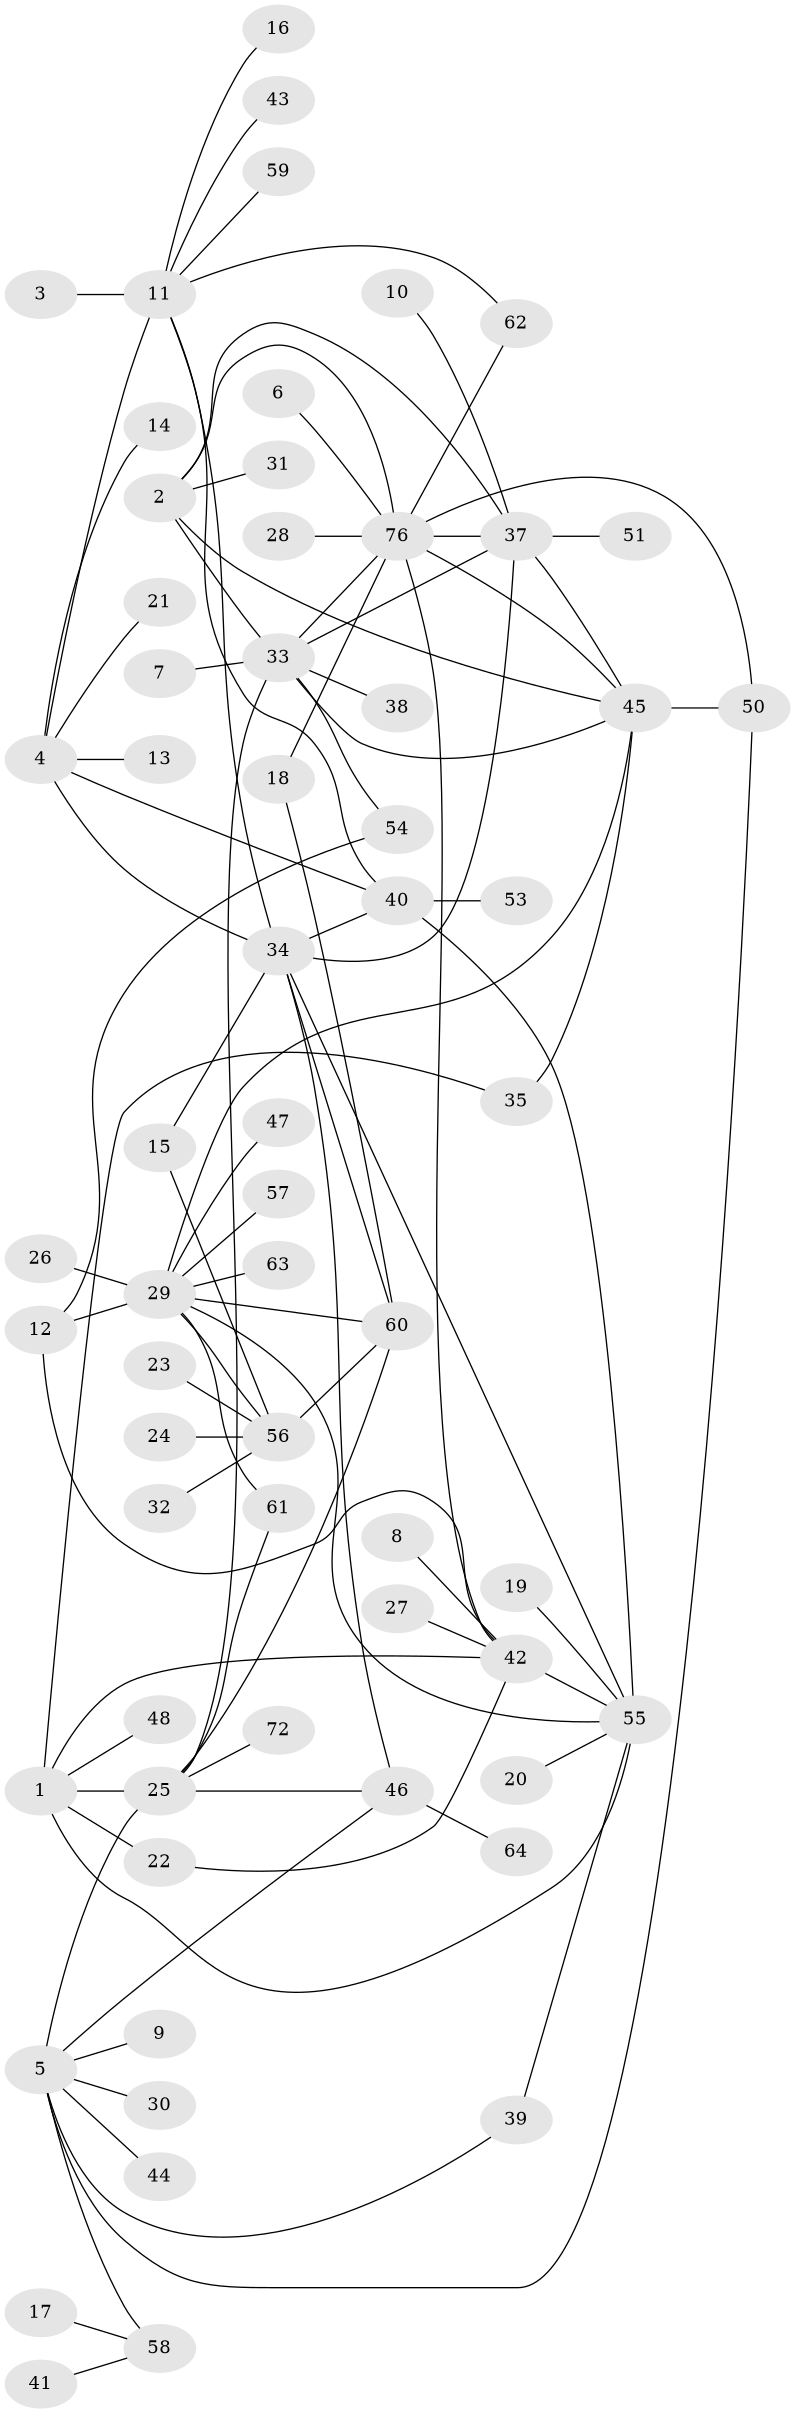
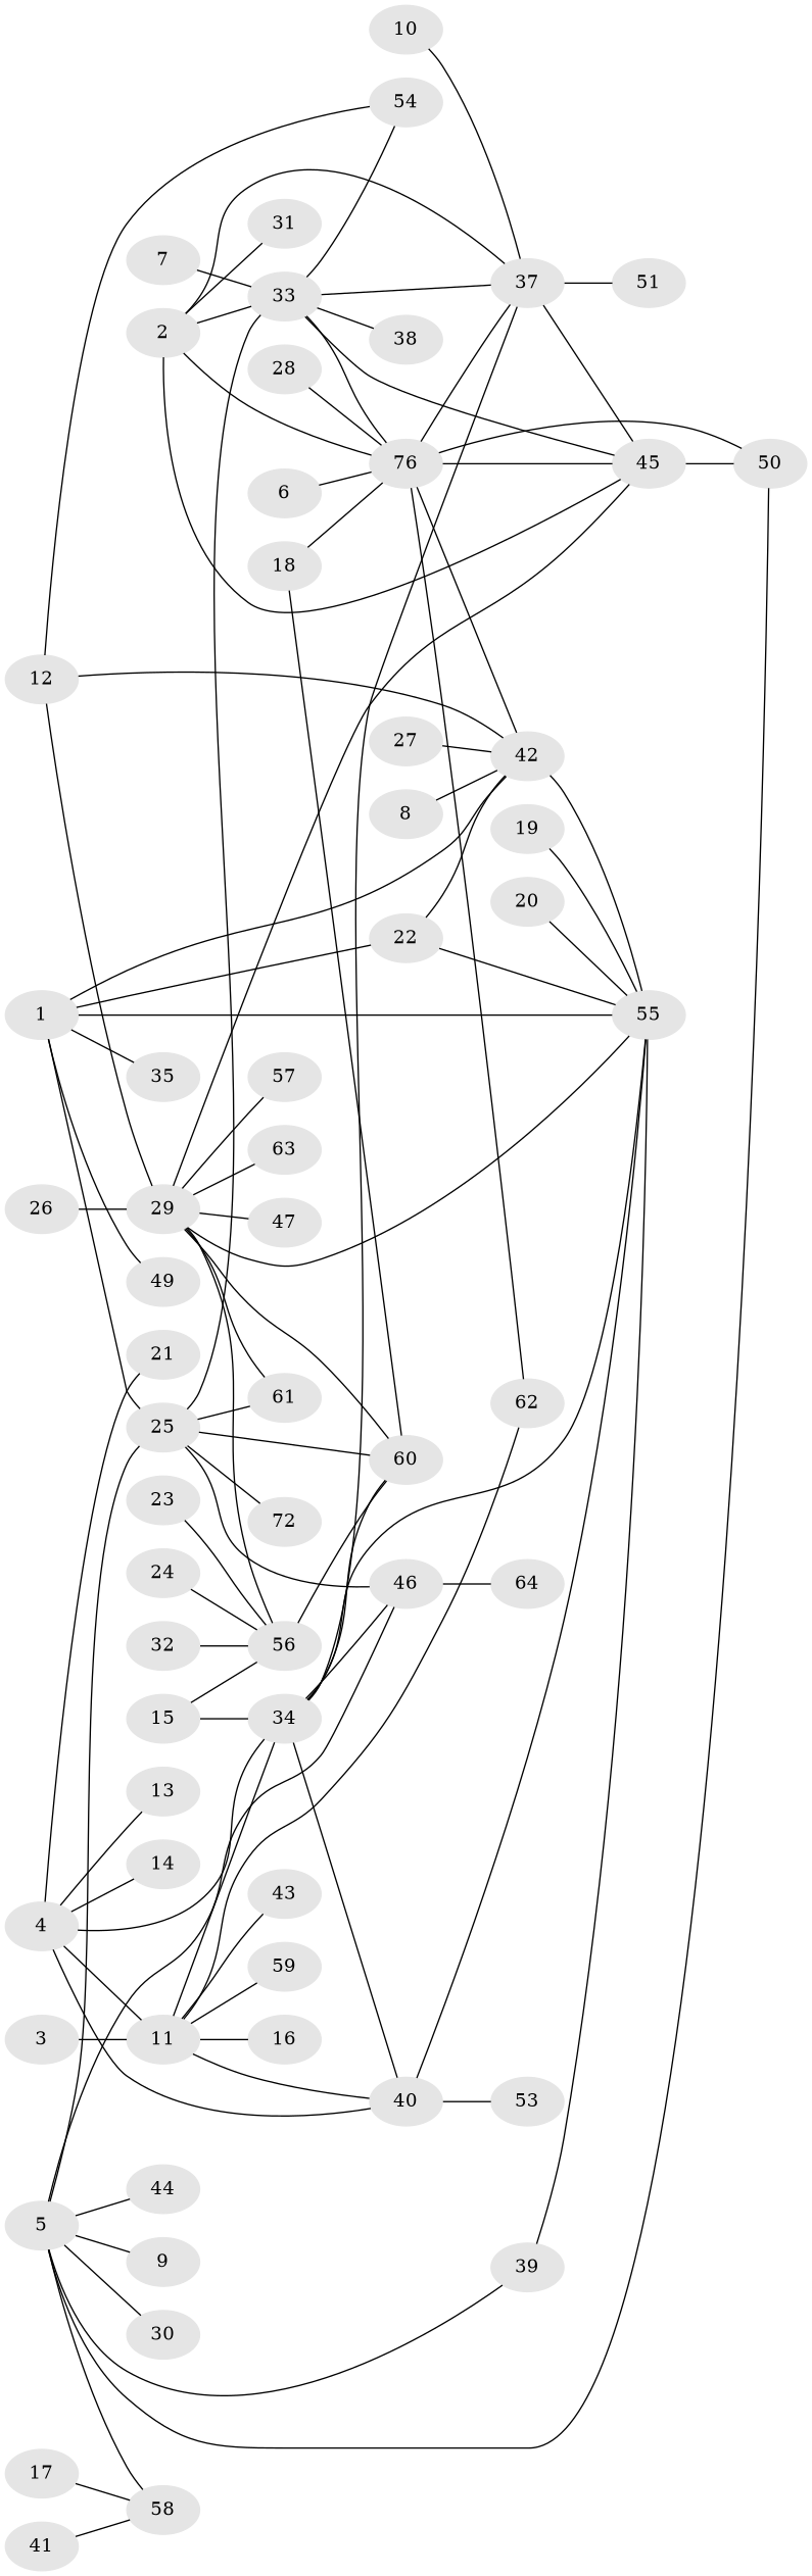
  graph {
    rankdir=LR
    node [color=gray90 style=filled]
    edge [weight=1.0]
    1
    22
    25
    35
    42
-   49 [label=48]
+   49
    55
    33
    46
    60
    n11 [label=72]
    61
    45
    2
    31
    n16 [label=76]
    37
    54
    38
    50
    62
    51
    3
    11
    34
    40
    16
    43
    59
    4
    13
    14
    21
    53
    5
    9
    30
    39
    44
    58
    64
    6
    7
    8
    10
    12
    29
    56
    47
    57
    63
    15
    17
    18
    19
    20
    23
    24
    26
    27
    28
    32
    41
    1 -- 22 [weight=2.0]
    1 -- 25
    1 -- 35
    1 -- 42 [weight=2.0]
    1 -- 49
    1 -- 55 [weight=2.0]
    22 -- 42
+   22 -- 55
    25 -- 33
    25 -- 46 [weight=4.0]
    25 -- 60
    25 -- n11
    25 -- 61
-   35 -- 45
    42 -- 55
    33 -- 45
    33 -- n16
    33 -- 37
    33 -- 54
    33 -- 38
    46 -- 64
    45 -- 50
    2 -- 33
    2 -- 45
    2 -- 31
    2 -- n16
    2 -- 37
    n16 -- 42
    n16 -- 45
    n16 -- 37
    n16 -- 50
    n16 -- 62
    37 -- 45
    37 -- 51
    3 -- 11
    11 -- 62
    11 -- 34
    11 -- 40
    11 -- 16
    11 -- 43
    11 -- 59
    34 -- 55
    34 -- 46
    34 -- 60
    34 -- 37
    34 -- 40
    40 -- 55
    40 -- 53
    4 -- 11 [weight=2.0]
    4 -- 34 [weight=2.0]
    4 -- 40 [weight=2.0]
    4 -- 13
    4 -- 14
    4 -- 21
    5 -- 25 [weight=2.0]
    5 -- 46 [weight=2.0]
    5 -- 50
    5 -- 9
    5 -- 30
    5 -- 39
    5 -- 44
    5 -- 58
    39 -- 55
    6 -- n16
    7 -- 33
    8 -- 42
    10 -- 37
    12 -- 42
    12 -- 54
    12 -- 29
    29 -- 55
    29 -- 60 [weight=3.0]
    29 -- 61
    29 -- 45
    29 -- 56
    29 -- 47
    29 -- 57
    29 -- 63
    56 -- 60 [weight=3.0]
    15 -- 34
    15 -- 56
    17 -- 58
    18 -- 60
    18 -- n16
    19 -- 55
    20 -- 55
    23 -- 56
    24 -- 56
    26 -- 29
    27 -- 42
    28 -- n16
    32 -- 56
    41 -- 58
  }
